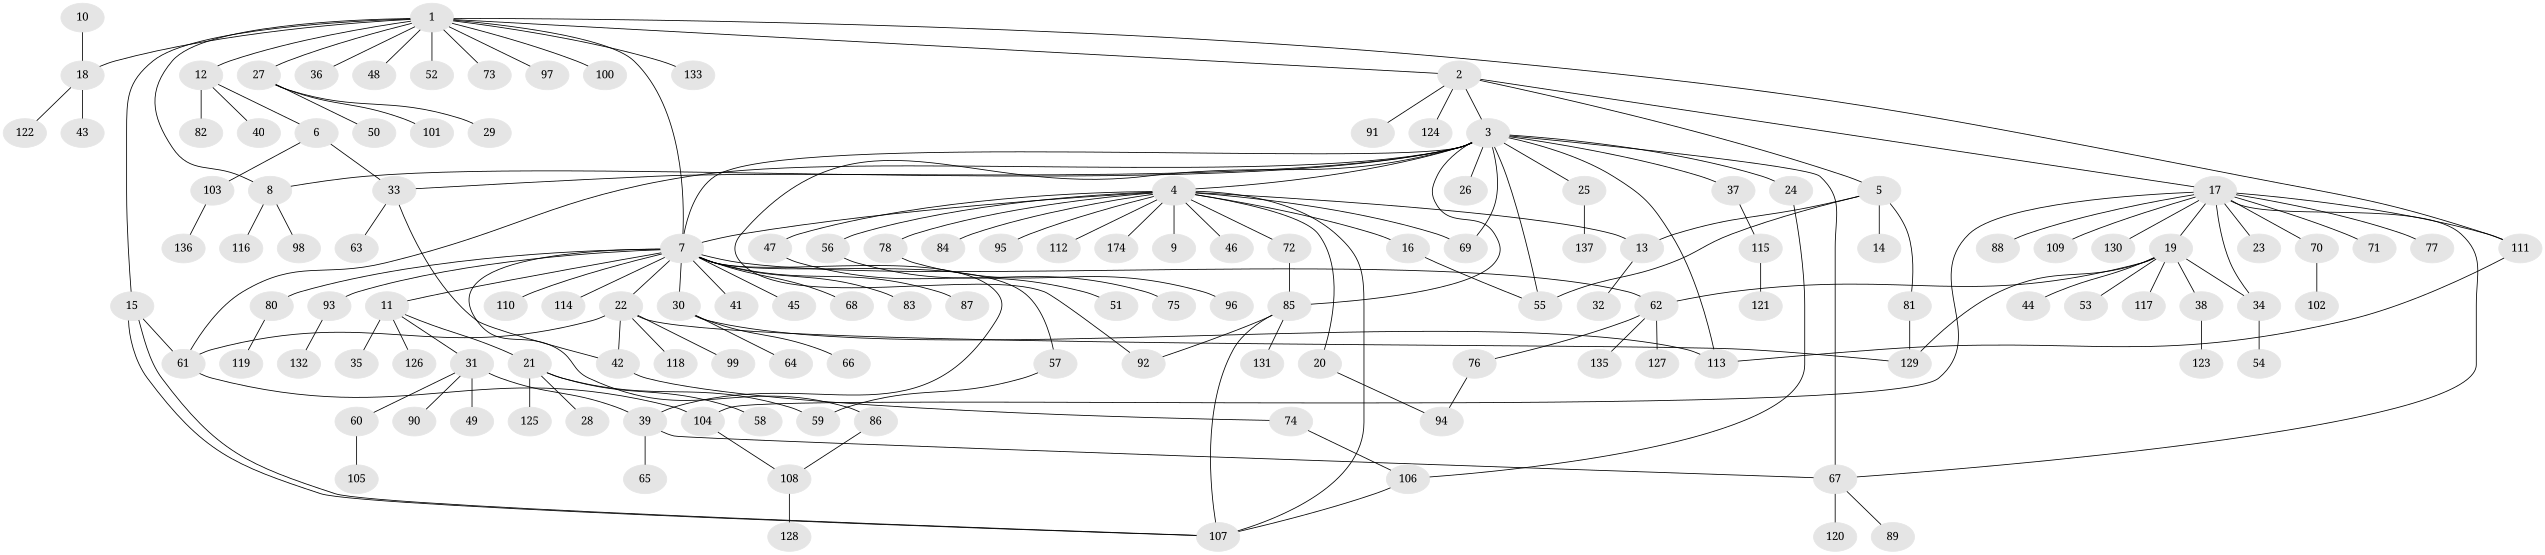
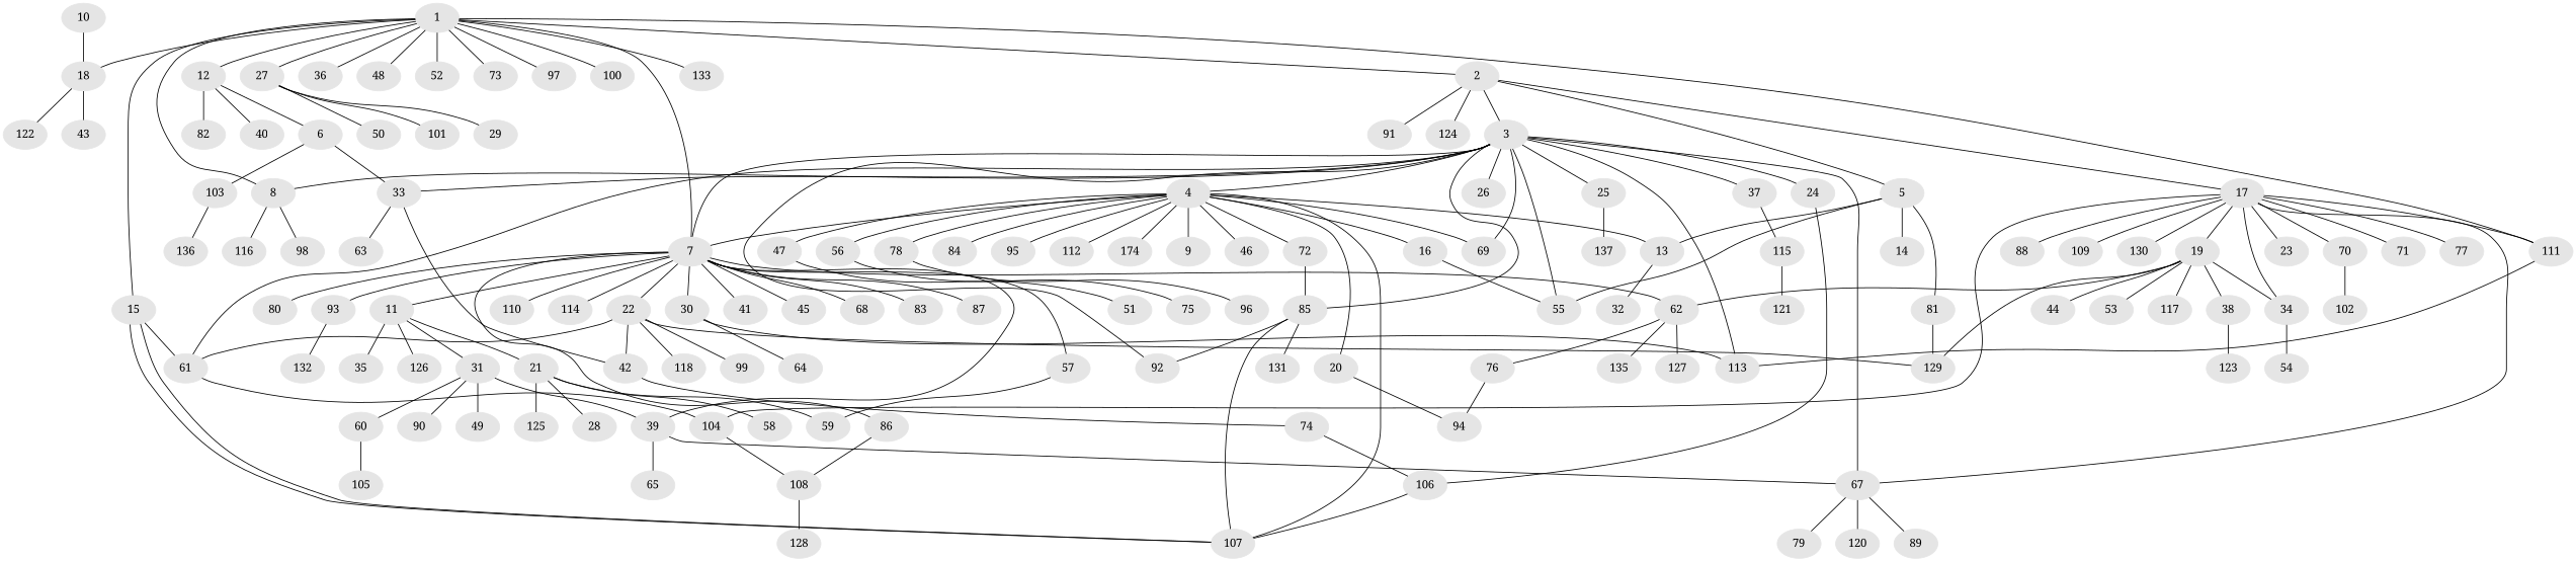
  graph {
    fontname="Noto Serif"
    node [color=gray90 fontname="Noto Serif" style=filled]
    edge [fontname="Noto Serif"]
    1
    2
    7
    8
    12
    15
    18
    27
    36
    48
    52
    73
    97
    100
    111
    133
    3
    5
    17
    91
    124
    6
    33
    103
    11
    22
    30
    39
    41
    45
    57
    62
    68
    80
    83
    86
    87
    93
    110
    114
    98
    116
    10
    40
    82
    61
    107
    43
    122
    29
    50
    101
    113
    4
    24
    25
    26
    37
    55
    67
    69
    85
    92
    13
    14
    81
    19
    23
    34
    70
    71
    77
    88
    104
    109
    130
    9
    16
    20
    46
    47
    56
    72
    78
    84
    95
    112
    n88 [label=174]
    106
    137
    42
    63
    115
    89
+   79
    120
    131
    32
    94
    51
    75
    96
    129
    136
    21
    31
    35
    126
    99
    118
    64
-   66
    65
    59
    76
    127
    135
-   119
    108
    132
    28
    58
    125
    49
    60
    90
    38
    44
    53
    117
    54
    102
    123
    74
    105
    121
    128
    1 -- 2
    1 -- 7
    1 -- 8
    1 -- 12
    1 -- 15
    1 -- 18
    1 -- 27
    1 -- 36
    1 -- 48
    1 -- 52
    1 -- 73
    1 -- 97
    1 -- 100
    1 -- 111
    1 -- 133
    2 -- 3
    2 -- 5
    2 -- 17
    2 -- 91
    2 -- 124
    7 -- 11
    7 -- 22
    7 -- 30
    7 -- 39
    7 -- 41
    7 -- 45
    7 -- 57
    7 -- 62
    7 -- 68
    7 -- 80
    7 -- 83
    7 -- 86
    7 -- 87
    7 -- 93
    7 -- 110
    7 -- 114
    8 -- 98
    8 -- 116
    12 -- 6
    12 -- 40
    12 -- 82
    15 -- 61
    15 -- 107
    15 -- 107
    18 -- 43
    18 -- 122
    27 -- 29
    27 -- 50
    27 -- 101
    111 -- 113
    3 -- 7
    3 -- 8
    3 -- 33
    3 -- 61
    3 -- 113
    3 -- 4
    3 -- 24
    3 -- 25
    3 -- 26
    3 -- 37
    3 -- 55
    3 -- 67
    3 -- 69
    3 -- 85
    3 -- 92
    5 -- 55
    5 -- 13
    5 -- 14
    5 -- 81
    17 -- 111
    17 -- 67
    17 -- 19
    17 -- 23
    17 -- 34
    17 -- 70
    17 -- 71
    17 -- 77
    17 -- 88
    17 -- 104
    17 -- 109
    17 -- 130
    6 -- 33
    6 -- 103
    33 -- 42
    33 -- 63
    103 -- 136
    11 -- 21
    11 -- 31
    11 -- 35
    11 -- 126
    22 -- 61
    22 -- 42
    22 -- 129
    22 -- 99
    22 -- 118
    30 -- 113
    30 -- 64
-   30 -- 66
    39 -- 67
    39 -- 65
    57 -- 59
    62 -- 76
    62 -- 127
    62 -- 135
-   80 -- 119
    86 -- 108
    93 -- 132
    10 -- 18
    61 -- 104
    4 -- 7
    4 -- 107
    4 -- 69
    4 -- 13
    4 -- 9
    4 -- 16
    4 -- 20
    4 -- 46
    4 -- 47
    4 -- 56
    4 -- 72
    4 -- 78
    4 -- 84
    4 -- 95
    4 -- 112
    4 -- n88
    24 -- 106
    25 -- 137
    37 -- 115
    67 -- 89
+   67 -- 79
    67 -- 120
    85 -- 107
    85 -- 92
    85 -- 131
    13 -- 32
    81 -- 129
    19 -- 62
    19 -- 34
    19 -- 129
    19 -- 38
    19 -- 44
    19 -- 53
    19 -- 117
    34 -- 54
    70 -- 102
    104 -- 108
    16 -- 55
    20 -- 94
    47 -- 51
    56 -- 75
    72 -- 85
    78 -- 96
    106 -- 107
    42 -- 74
    115 -- 121
    21 -- 59
    21 -- 28
    21 -- 58
    21 -- 125
    31 -- 39
    31 -- 49
    31 -- 60
    31 -- 90
    76 -- 94
    108 -- 128
    60 -- 105
    38 -- 123
    74 -- 106
  }
